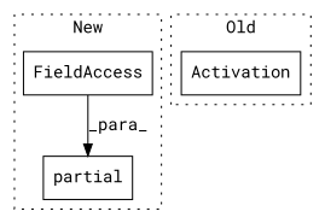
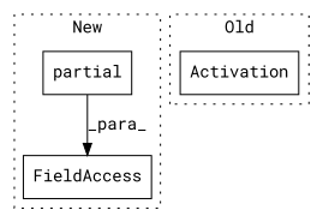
  digraph {
    fontname="Roboto Mono"
    node [a=32 shape=box fontname="Roboto Mono"]
    n1 [l="8,2" label=partial s="17695,17764"]
    n2 [a=22 l=25 label=FieldAccess s=17703]
    n3 [l="11,1" label=Activation s="17250,17267"]
    subgraph cluster_1 {
      label=New
      style=dotted
      n1
      n2
    }
    subgraph cluster_2 {
      label=Old
      style=dotted
      n3
    }
-   n2 -> n1 [label=_para_ fontname="Roboto Mono"]
+   n1 -> n2 [label=_para_ fontname="Roboto Mono"]
  }
